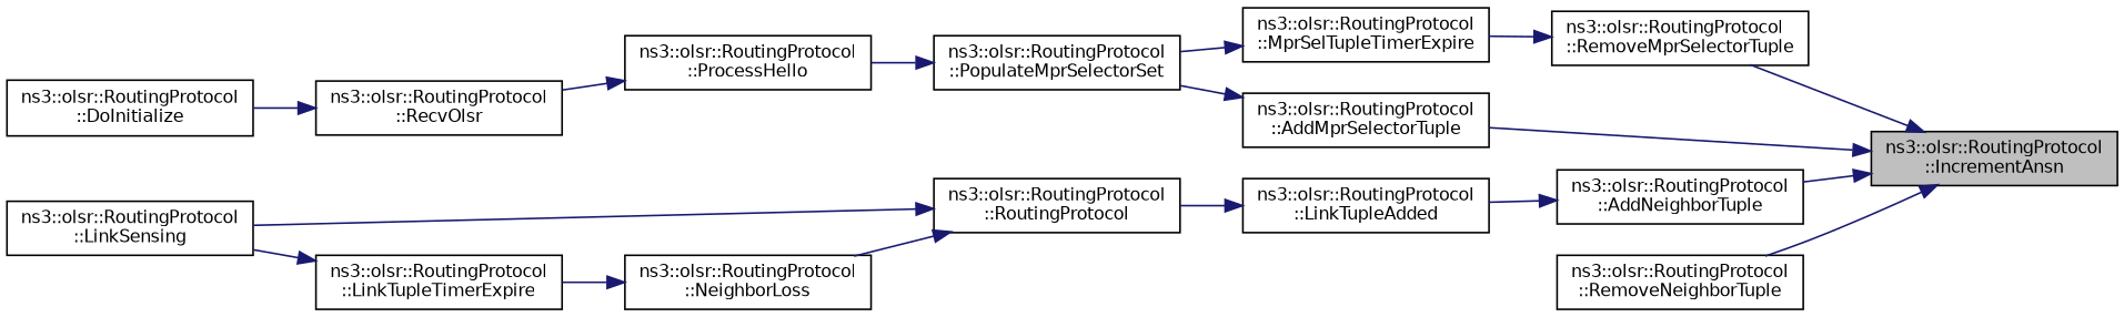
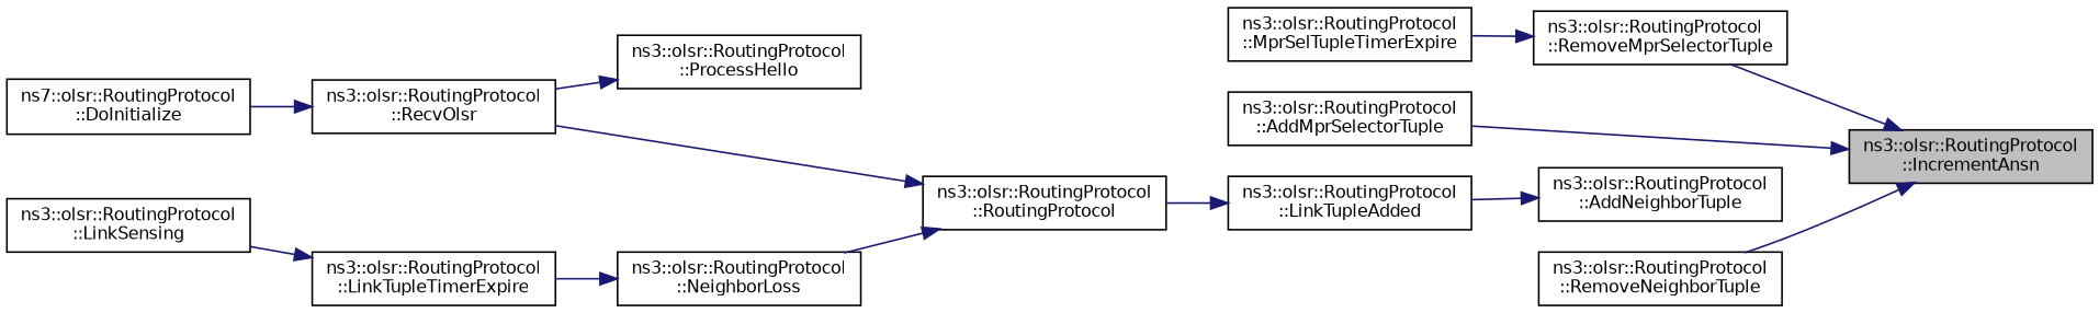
  digraph {
    rankdir=RL
    node [color=black fillcolor=white fontname=Helvetica fontsize=10 shape=record style=filled]
    edge [color=midnightblue dir=back fontname=Helvetica fontsize=10 labelfontname=Helvetica labelfontsize=10 style=solid]
    n1 [fillcolor=grey75 fontcolor=black height=0.2 label="ns3::olsr::RoutingProtocol\l::IncrementAnsn" width=0.4]
    n2 [height=0.2 label="ns3::olsr::RoutingProtocol\l::AddMprSelectorTuple" width=0.4]
    n3 [height=0.2 label="ns3::olsr::RoutingProtocol\l::AddNeighborTuple" width=0.4]
    n4 [height=0.2 label="ns3::olsr::RoutingProtocol\l::RemoveMprSelectorTuple" width=0.4]
    n5 [height=0.2 label="ns3::olsr::RoutingProtocol\l::RemoveNeighborTuple" width=0.4]
-   n6 [height=0.2 label="ns3::olsr::RoutingProtocol\l::PopulateMprSelectorSet" width=0.4]
    n7 [height=0.2 label="ns3::olsr::RoutingProtocol\l::LinkTupleAdded" width=0.4]
    n8 [height=0.2 label="ns3::olsr::RoutingProtocol\l::MprSelTupleTimerExpire" width=0.4]
    n9 [height=0.2 label="ns3::olsr::RoutingProtocol\l::ProcessHello" width=0.4]
    n10 [height=0.2 label="ns3::olsr::RoutingProtocol\l::RecvOlsr" width=0.4]
-   n11 [height=0.2 label="ns3::olsr::RoutingProtocol\l::DoInitialize" width=0.4]
+   n11 [height=0.2 label="ns7::olsr::RoutingProtocol\l::DoInitialize" width=0.4]
    n12 [height=0.2 label="ns3::olsr::RoutingProtocol\l::RoutingProtocol" width=0.4]
    n13 [height=0.2 label="ns3::olsr::RoutingProtocol\l::LinkSensing" width=0.4]
    n14 [height=0.2 label="ns3::olsr::RoutingProtocol\l::NeighborLoss" width=0.4]
    n15 [height=0.2 label="ns3::olsr::RoutingProtocol\l::LinkTupleTimerExpire" width=0.4]
    n1 -> n2
-   n1 -> n3
    n1 -> n4
    n1 -> n5
-   n2 -> n6
    n3 -> n7
    n4 -> n8
-   n6 -> n9
    n7 -> n12
-   n8 -> n6
    n9 -> n10
    n10 -> n11
-   n12 -> n13
+   n12 -> n10
    n12 -> n14
    n14 -> n15
    n15 -> n13
  }
